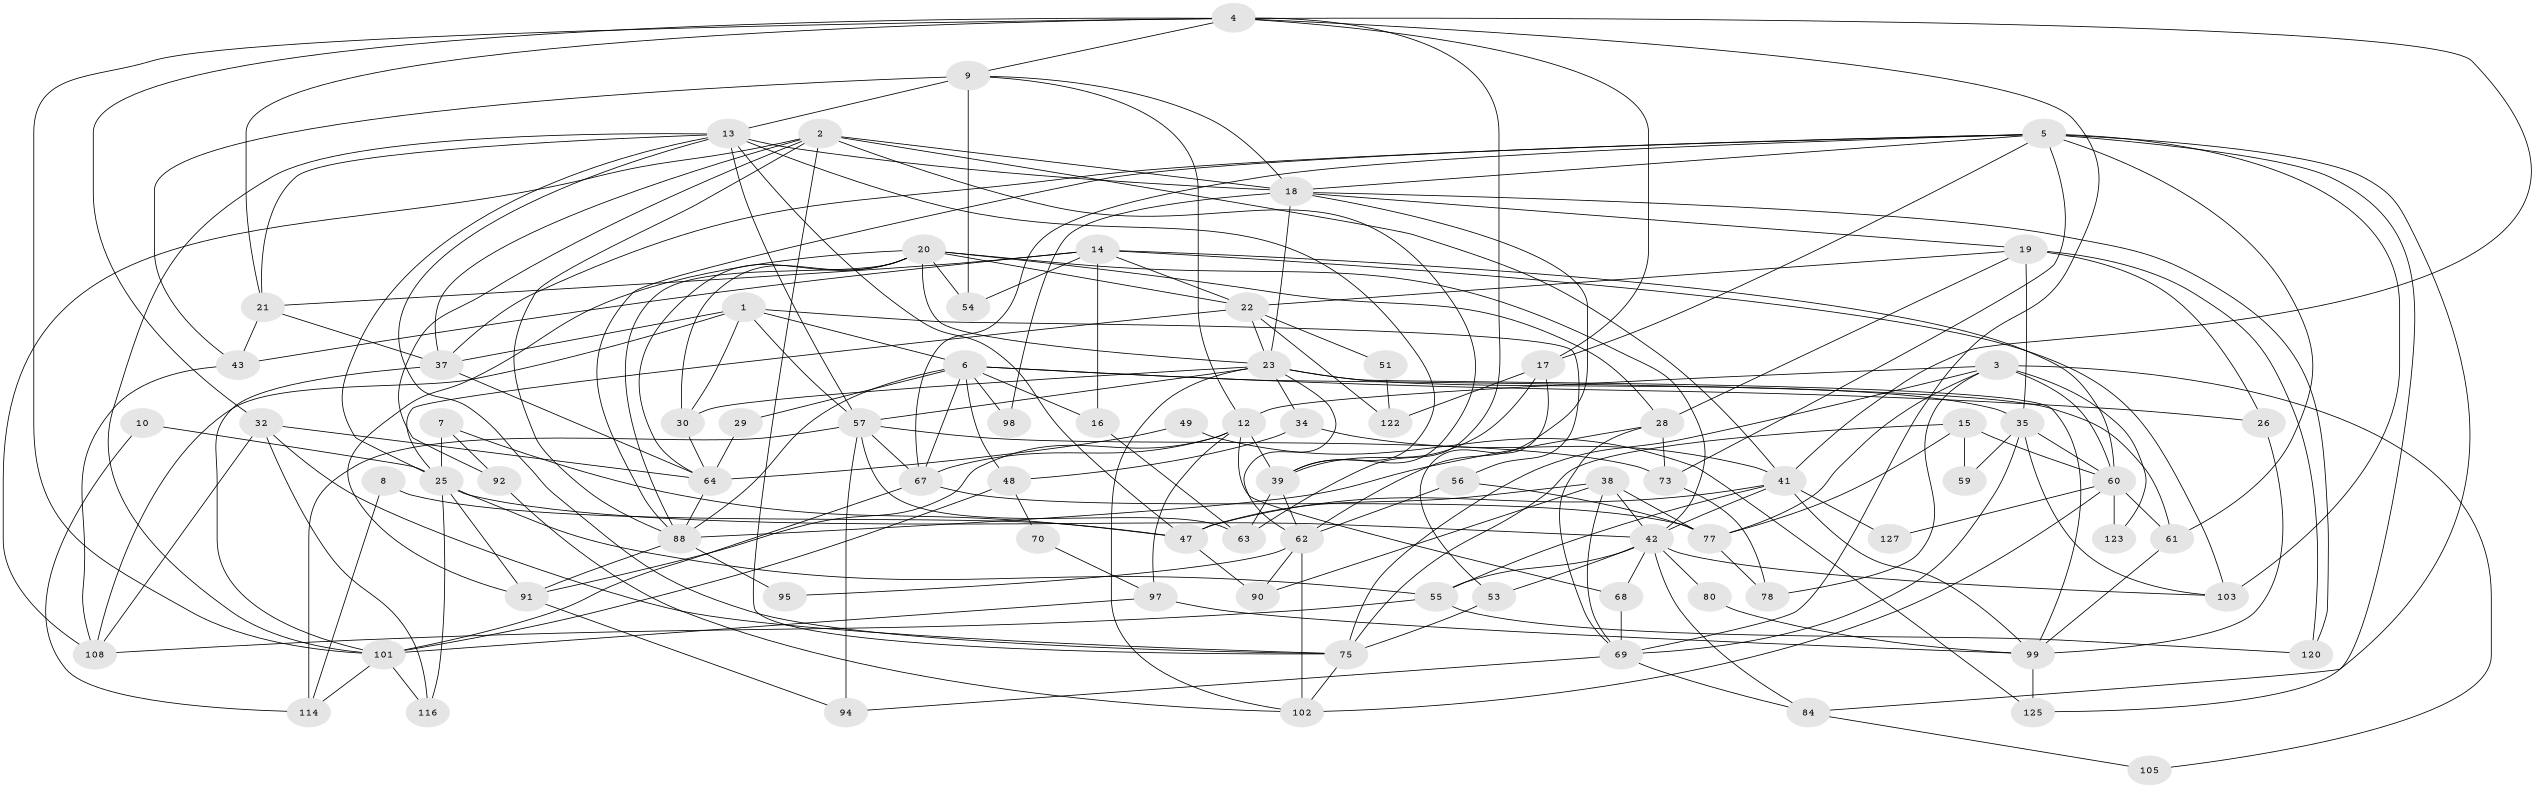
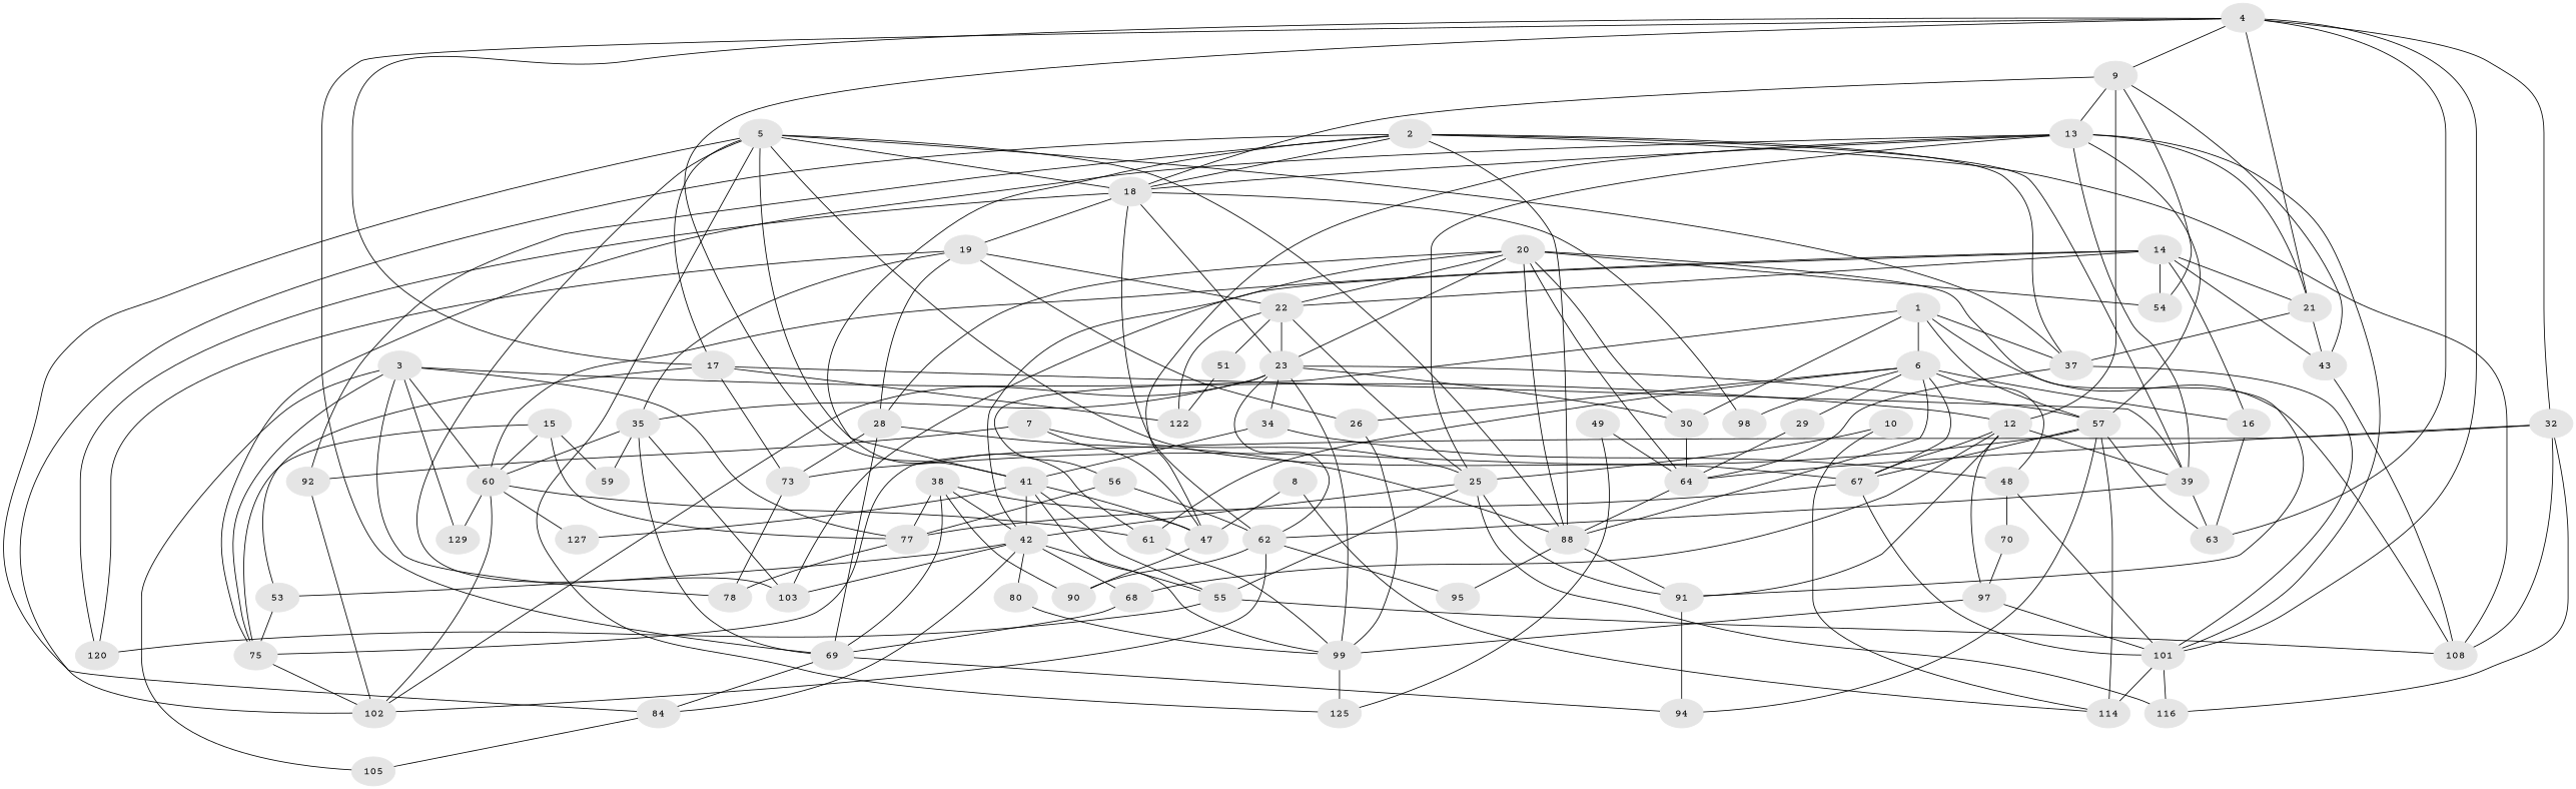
  graph {
    fontname="Courier Prime"
    node [color=gray90 fontname="Courier Prime" style=filled]
    edge [fontname="Courier Prime"]
    1 [super="+107"]
    6 [super="+40"]
    30
    37 [super="+66"]
    56
    57 [super="+58"]
    108 [super="+111"]
    88 [super="+112"]
    61 [super="+65"]
    67 [super="+81"]
    16 [super="+24"]
    26
    29
    48 [super="+79"]
    98
    64 [super="+93"]
    101 [super="+110"]
    77 [super="+124"]
    62 [super="+85"]
    63
    73 [super="+86"]
    114 [super="+129"]
    94
    2 [super="+118"]
    18 [super="+87"]
    39 [super="+109"]
    41 [super="+50"]
    92
    102 [super="+121"]
    19 [super="+117"]
    23 [super="+96"]
    120
    47 [super="+115"]
    42 [super="+44"]
    99 [super="+100"]
    55
    127
    91 [super="+119"]
    95
    3 [super="+36"]
    12 [super="+45"]
    60 [super="+126"]
    75 [super="+76"]
    78
    105
-   123
+   123 [label=129]
    68
    97
    4 [super="+82"]
    9 [super="+27"]
    17 [super="+52"]
    21 [super="+33"]
    32
    69 [super="+89"]
    13 [super="+31"]
    43
    54
    53
    122
    116
    84
    5 [super="+11"]
    103 [super="+104"]
    125
    70
    25 [super="+128"]
    7
    90
    8
    10
    14 [super="+46"]
    22 [super="+74"]
    51
    15
    59
    28 [super="+113"]
    35 [super="+106"]
    34
    20 [super="+83"]
    80
    38 [super="+71"]
    49
    1 -- 6
    1 -- 30
    1 -- 37
    1 -- 56
    1 -- 57
    1 -- 108
    6 -- 88
    6 -- 61
    6 -- 67
    6 -- 16
    6 -- 26
    6 -- 29
    6 -- 48
    6 -- 98
    30 -- 64
    37 -- 64
    37 -- 101
    56 -- 77
    56 -- 62
    57 -- 67
    57 -- 63
    57 -- 73
    57 -- 114 [weight=2]
    57 -- 94
    88 -- 91
    88 -- 95
    61 -- 99
    67 -- 101
    67 -- 77
    16 -- 63
    26 -- 99
    29 -- 64
    48 -- 101
    48 -- 70
    64 -- 88
    101 -- 114
    101 -- 116
    77 -- 78
    62 -- 102
    62 -- 95
    62 -- 90
    73 -- 78
    2 -- 37
    2 -- 108
    2 -- 88
    2 -- 18
    2 -- 39
    2 -- 41
    2 -- 92
-   2 -- 75
+   2 -- 102
    18 -- 98
    18 -- 62
    18 -- 19
    18 -- 23
    18 -- 120
    39 -- 62
    39 -- 63
    41 -- 47
    41 -- 42
    41 -- 99
    41 -- 55
    41 -- 127
    92 -- 102
    19 -- 26
    19 -- 120
    19 -- 22
    19 -- 28
    19 -- 35
    23 -- 30
    23 -- 57
    23 -- 62
    23 -- 102
    23 -- 99
    23 -- 35
    23 -- 34
    47 -- 90
    42 -- 55
    42 -- 68
    42 -- 53
    42 -- 84
    42 -- 103
    42 -- 80
    99 -- 125
    55 -- 108
    55 -- 120
    91 -- 94
    3 -- 77
    3 -- 12
    3 -- 60
    3 -- 75
    3 -- 78
    3 -- 105
    3 -- 123
    12 -- 67
    12 -- 39
    12 -- 91
    12 -- 68
    12 -- 97
    60 -- 61
    60 -- 102
    60 -- 127 [weight=2]
    60 -- 123
    75 -- 102
    68 -- 69
    97 -- 101
    97 -- 99
    4 -- 101
    4 -- 63
    4 -- 41
    4 -- 9
    4 -- 17
    4 -- 21
    4 -- 32
    4 -- 69
    9 -- 18
    9 -- 12
    9 -- 13 [weight=2]
    9 -- 43
    9 -- 54
    17 -- 39
    17 -- 53
    17 -- 122
    21 -- 37
    21 -- 43
    32 -- 108
    32 -- 64
    32 -- 75
    32 -- 116
    69 -- 94
    69 -- 84
    13 -- 57
    13 -- 101
    13 -- 18
    13 -- 39
    13 -- 47
    13 -- 75
    13 -- 21
    13 -- 25
    43 -- 108
    53 -- 75
    84 -- 105
    5 -- 37
    5 -- 88
    5 -- 61
    5 -- 67
-   5 -- 73
+   17 -- 73
    5 -- 18
    5 -- 17
    5 -- 84
    5 -- 103
    5 -- 125
    70 -- 97
    25 -- 42
    25 -- 55
    25 -- 91
    25 -- 116
    7 -- 92
    7 -- 47
    7 -- 25
    8 -- 114
    8 -- 47
    10 -- 114
    10 -- 25
    14 -- 16
    14 -- 60
    14 -- 21
    14 -- 43
    14 -- 54
    14 -- 103
    14 -- 22
    22 -- 23
    22 -- 122
    22 -- 25
    22 -- 51
    51 -- 122
    15 -- 77
    15 -- 60
    15 -- 75
    15 -- 59
    28 -- 88
    28 -- 73
    28 -- 69
    35 -- 60
    35 -- 69
    35 -- 103
    35 -- 59
    34 -- 48
    34 -- 41
    20 -- 30
    20 -- 88 [weight=2]
    20 -- 64
    20 -- 23
    20 -- 42
    20 -- 91
    20 -- 54
    20 -- 22
    20 -- 28
    80 -- 99
    38 -- 77
    38 -- 47
    38 -- 42
    38 -- 69
    38 -- 90
    49 -- 64
    49 -- 125
  }
